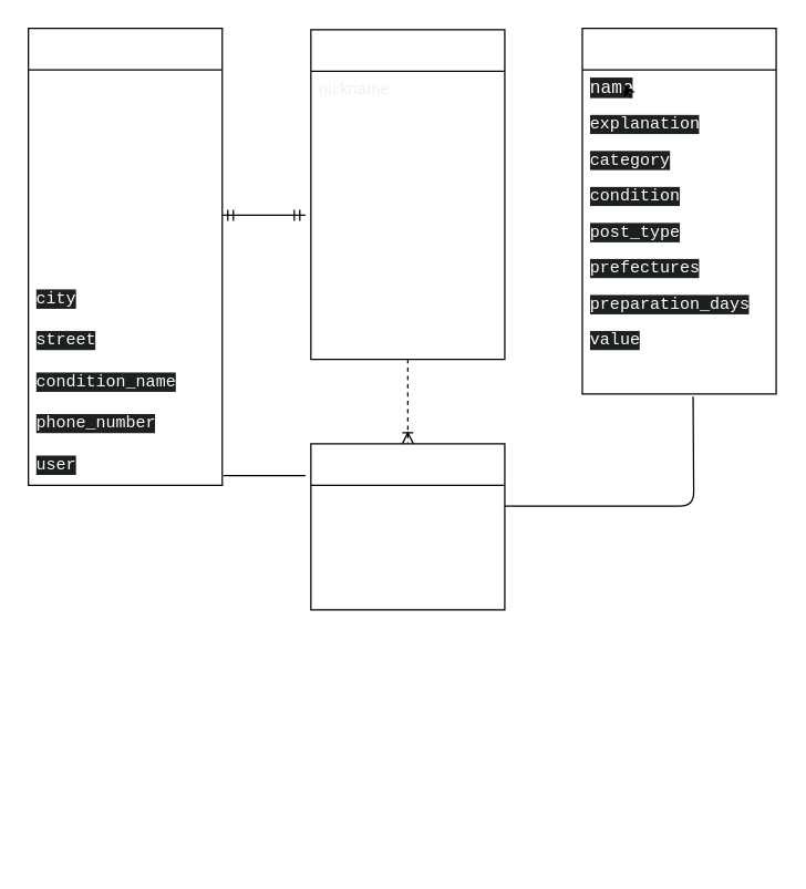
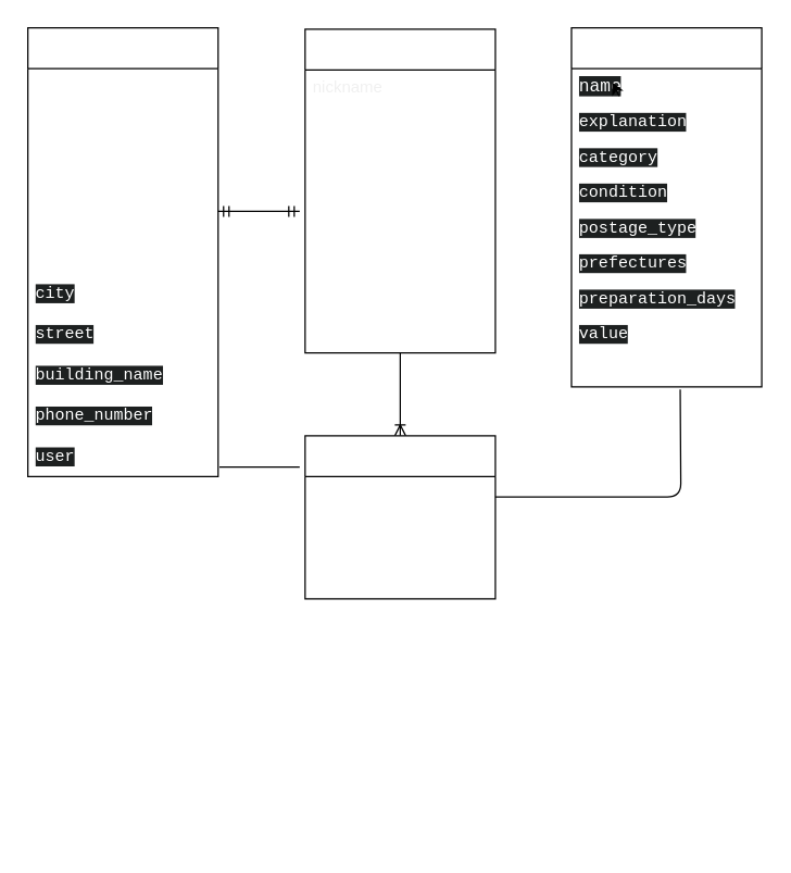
  <mxCell id="0" />
  <mxCell id="1" parent="0" />
  <mxCell id="2" value="&lt;p style=&quot;margin: 0px; font-variant-numeric: normal; font-variant-east-asian: normal; font-variant-alternates: normal; font-kerning: auto; font-optical-sizing: auto; font-feature-settings: normal; font-variation-settings: normal; font-stretch: normal; font-size: 13px; line-height: normal; font-family: &amp;quot;Helvetica Neue&amp;quot;; text-align: start;&quot; class=&quot;p1&quot;&gt;&lt;br&gt;&lt;/p&gt;" style="text;html=1;align=center;verticalAlign=middle;resizable=0;points=[];autosize=1;strokeColor=none;fillColor=none;fontColor=#FFFFFF;" vertex="1" parent="1"><mxGeometry x="150" y="590" width="20" height="30" as="geometry" /></mxCell>
- <mxCell id="3" style="edgeStyle=none;html=1;fontSize=12;fontColor=#FFFFFF;endArrow=ERoneToMany;endFill=0;entryX=0.5;entryY=0;entryDx=0;entryDy=0;dashed=1;" edge="1" parent="1" source="4" target="35"><mxGeometry relative="1" as="geometry"><mxPoint x="294" y="310" as="targetPoint" /></mxGeometry></mxCell>
+ <mxCell id="3" style="edgeStyle=none;html=1;fontSize=12;fontColor=#FFFFFF;endArrow=ERoneToMany;endFill=0;entryX=0.5;entryY=0;entryDx=0;entryDy=0;" edge="1" parent="1" source="4" target="35"><mxGeometry relative="1" as="geometry"><mxPoint x="294" y="310" as="targetPoint" /></mxGeometry></mxCell>
  <mxCell id="4" value="usersテーブル" style="swimlane;fontStyle=0;childLayout=stackLayout;horizontal=1;startSize=30;horizontalStack=0;resizeParent=1;resizeParentMax=0;resizeLast=0;collapsible=1;marginBottom=0;whiteSpace=wrap;html=1;fontSize=12;fontColor=#FFFFFF;" vertex="1" parent="1"><mxGeometry x="224" y="21" width="140" height="238" as="geometry" /></mxCell>
  <mxCell id="5" value="&lt;span style=&quot;color: rgb(240, 240, 240); text-align: center;&quot;&gt;nickname&lt;/span&gt;" style="text;strokeColor=none;fillColor=none;align=left;verticalAlign=middle;spacingLeft=4;spacingRight=4;overflow=hidden;points=[[0,0.5],[1,0.5]];portConstraint=eastwest;rotatable=0;whiteSpace=wrap;html=1;fontSize=12;fontColor=#FFFFFF;" vertex="1" parent="4"><mxGeometry y="30" width="140" height="26" as="geometry" /></mxCell>
  <mxCell id="6" value="&lt;span style=&quot;font-family: &amp;quot;Helvetica Neue&amp;quot;; font-size: 13px;&quot;&gt;email&amp;nbsp;&lt;/span&gt;&lt;span style=&quot;font-family: &amp;quot;Helvetica Neue&amp;quot;; font-size: 13px;&quot; class=&quot;Apple-converted-space&quot;&gt;&amp;nbsp;&amp;nbsp;&lt;/span&gt;" style="text;strokeColor=none;fillColor=none;align=left;verticalAlign=middle;spacingLeft=4;spacingRight=4;overflow=hidden;points=[[0,0.5],[1,0.5]];portConstraint=eastwest;rotatable=0;whiteSpace=wrap;html=1;fontSize=12;fontColor=#FFFFFF;" vertex="1" parent="4"><mxGeometry y="56" width="140" height="26" as="geometry" /></mxCell>
  <mxCell id="7" value="&lt;span style=&quot;font-family: &amp;quot;Helvetica Neue&amp;quot;; font-size: 13px;&quot;&gt;password&lt;/span&gt;&lt;span style=&quot;font-family: &amp;quot;Helvetica Neue&amp;quot;; font-size: 13px;&quot; class=&quot;Apple-converted-space&quot;&gt;&amp;nbsp;&amp;nbsp;&lt;/span&gt;" style="text;strokeColor=none;fillColor=none;align=left;verticalAlign=middle;spacingLeft=4;spacingRight=4;overflow=hidden;points=[[0,0.5],[1,0.5]];portConstraint=eastwest;rotatable=0;whiteSpace=wrap;html=1;fontSize=12;fontColor=#FFFFFF;" vertex="1" parent="4"><mxGeometry y="82" width="140" height="26" as="geometry" /></mxCell>
  <mxCell id="8" value="&lt;span style=&quot;font-family: &amp;quot;Helvetica Neue&amp;quot;; font-size: 13px;&quot;&gt;first_name&lt;/span&gt;&lt;span style=&quot;font-family: &amp;quot;Helvetica Neue&amp;quot;; font-size: 13px;&quot; class=&quot;Apple-converted-space&quot;&gt;&amp;nbsp;&lt;/span&gt;" style="text;strokeColor=none;fillColor=none;align=left;verticalAlign=middle;spacingLeft=4;spacingRight=4;overflow=hidden;points=[[0,0.5],[1,0.5]];portConstraint=eastwest;rotatable=0;whiteSpace=wrap;html=1;fontSize=12;fontColor=#FFFFFF;" vertex="1" parent="4"><mxGeometry y="108" width="140" height="26" as="geometry" /></mxCell>
  <mxCell id="9" value="&lt;font face=&quot;Helvetica Neue&quot;&gt;&lt;span style=&quot;font-size: 13px;&quot;&gt;family_name&lt;/span&gt;&lt;/font&gt;" style="text;strokeColor=none;fillColor=none;align=left;verticalAlign=middle;spacingLeft=4;spacingRight=4;overflow=hidden;points=[[0,0.5],[1,0.5]];portConstraint=eastwest;rotatable=0;whiteSpace=wrap;html=1;fontSize=12;fontColor=#FFFFFF;" vertex="1" parent="4"><mxGeometry y="134" width="140" height="26" as="geometry" /></mxCell>
  <mxCell id="10" value="&lt;span style=&quot;font-family: &amp;quot;Helvetica Neue&amp;quot;; font-size: 13px;&quot;&gt;read_first&lt;/span&gt;" style="text;strokeColor=none;fillColor=none;align=left;verticalAlign=middle;spacingLeft=4;spacingRight=4;overflow=hidden;points=[[0,0.5],[1,0.5]];portConstraint=eastwest;rotatable=0;whiteSpace=wrap;html=1;fontSize=12;fontColor=#FFFFFF;" vertex="1" parent="4"><mxGeometry y="160" width="140" height="26" as="geometry" /></mxCell>
  <mxCell id="11" value="&lt;span style=&quot;font-family: &amp;quot;Helvetica Neue&amp;quot;; font-size: 13px;&quot;&gt;read_family&lt;/span&gt;" style="text;strokeColor=none;fillColor=none;align=left;verticalAlign=middle;spacingLeft=4;spacingRight=4;overflow=hidden;points=[[0,0.5],[1,0.5]];portConstraint=eastwest;rotatable=0;whiteSpace=wrap;html=1;fontSize=12;fontColor=#FFFFFF;" vertex="1" parent="4"><mxGeometry y="186" width="140" height="26" as="geometry" /></mxCell>
  <mxCell id="12" value="&lt;span style=&quot;font-family: &amp;quot;Helvetica Neue&amp;quot;; font-size: 13px;&quot;&gt;birth&lt;/span&gt;" style="text;strokeColor=none;fillColor=none;align=left;verticalAlign=middle;spacingLeft=4;spacingRight=4;overflow=hidden;points=[[0,0.5],[1,0.5]];portConstraint=eastwest;rotatable=0;whiteSpace=wrap;html=1;fontSize=12;fontColor=#FFFFFF;" vertex="1" parent="4"><mxGeometry y="212" width="140" height="26" as="geometry" /></mxCell>
  <mxCell id="13" value="itemsテーブル" style="swimlane;fontStyle=0;childLayout=stackLayout;horizontal=1;startSize=30;horizontalStack=0;resizeParent=1;resizeParentMax=0;resizeLast=0;collapsible=1;marginBottom=0;whiteSpace=wrap;html=1;fontSize=12;fontColor=#FFFFFF;" vertex="1" parent="1"><mxGeometry x="420" y="20" width="140" height="264" as="geometry" /></mxCell>
  <mxCell id="14" value="&lt;span style=&quot;font-family: SFMono-Regular, Consolas, &amp;quot;Liberation Mono&amp;quot;, Menlo, Courier, monospace; font-size: 13px; background-color: rgb(29, 32, 32);&quot;&gt;name&lt;/span&gt;" style="text;strokeColor=none;fillColor=none;align=left;verticalAlign=middle;spacingLeft=4;spacingRight=4;overflow=hidden;points=[[0,0.5],[1,0.5]];portConstraint=eastwest;rotatable=0;whiteSpace=wrap;html=1;fontSize=12;fontColor=#FFFFFF;" vertex="1" parent="13"><mxGeometry y="30" width="140" height="26" as="geometry" /></mxCell>
  <mxCell id="15" value="&lt;span style=&quot;font-family: SFMono-Regular, Consolas, &amp;quot;Liberation Mono&amp;quot;, Menlo, Courier, monospace; background-color: rgb(29, 32, 32);&quot;&gt;explanation&lt;/span&gt;" style="text;strokeColor=none;fillColor=none;align=left;verticalAlign=middle;spacingLeft=4;spacingRight=4;overflow=hidden;points=[[0,0.5],[1,0.5]];portConstraint=eastwest;rotatable=0;whiteSpace=wrap;html=1;fontSize=12;fontColor=#FFFFFF;" vertex="1" parent="13"><mxGeometry y="56" width="140" height="26" as="geometry" /></mxCell>
  <mxCell id="16" value="&lt;span style=&quot;font-family: SFMono-Regular, Consolas, &amp;quot;Liberation Mono&amp;quot;, Menlo, Courier, monospace; background-color: rgb(29, 32, 32);&quot;&gt;category&lt;/span&gt;" style="text;strokeColor=none;fillColor=none;align=left;verticalAlign=middle;spacingLeft=4;spacingRight=4;overflow=hidden;points=[[0,0.5],[1,0.5]];portConstraint=eastwest;rotatable=0;whiteSpace=wrap;html=1;fontSize=12;fontColor=#FFFFFF;" vertex="1" parent="13"><mxGeometry y="82" width="140" height="26" as="geometry" /></mxCell>
  <mxCell id="17" value="&lt;span style=&quot;font-family: SFMono-Regular, Consolas, &amp;quot;Liberation Mono&amp;quot;, Menlo, Courier, monospace; background-color: rgb(29, 32, 32);&quot;&gt;condition&lt;/span&gt;" style="text;strokeColor=none;fillColor=none;align=left;verticalAlign=middle;spacingLeft=4;spacingRight=4;overflow=hidden;points=[[0,0.5],[1,0.5]];portConstraint=eastwest;rotatable=0;whiteSpace=wrap;html=1;fontSize=12;fontColor=#FFFFFF;" vertex="1" parent="13"><mxGeometry y="108" width="140" height="26" as="geometry" /></mxCell>
- <mxCell id="18" value="&lt;span style=&quot;font-family: SFMono-Regular, Consolas, &amp;quot;Liberation Mono&amp;quot;, Menlo, Courier, monospace; background-color: rgb(29, 32, 32);&quot;&gt;post_type&lt;/span&gt;" style="text;strokeColor=none;fillColor=none;align=left;verticalAlign=middle;spacingLeft=4;spacingRight=4;overflow=hidden;points=[[0,0.5],[1,0.5]];portConstraint=eastwest;rotatable=0;whiteSpace=wrap;html=1;fontSize=12;fontColor=#FFFFFF;" vertex="1" parent="13"><mxGeometry y="134" width="140" height="26" as="geometry" /></mxCell>
+ <mxCell id="18" value="&lt;span style=&quot;font-family: SFMono-Regular, Consolas, &amp;quot;Liberation Mono&amp;quot;, Menlo, Courier, monospace; background-color: rgb(29, 32, 32);&quot;&gt;postage_type&lt;/span&gt;" style="text;strokeColor=none;fillColor=none;align=left;verticalAlign=middle;spacingLeft=4;spacingRight=4;overflow=hidden;points=[[0,0.5],[1,0.5]];portConstraint=eastwest;rotatable=0;whiteSpace=wrap;html=1;fontSize=12;fontColor=#FFFFFF;" vertex="1" parent="13"><mxGeometry y="134" width="140" height="26" as="geometry" /></mxCell>
  <mxCell id="19" value="&lt;span style=&quot;font-family: SFMono-Regular, Consolas, &amp;quot;Liberation Mono&amp;quot;, Menlo, Courier, monospace; background-color: rgb(29, 32, 32);&quot;&gt;prefectures&lt;/span&gt;" style="text;strokeColor=none;fillColor=none;align=left;verticalAlign=middle;spacingLeft=4;spacingRight=4;overflow=hidden;points=[[0,0.5],[1,0.5]];portConstraint=eastwest;rotatable=0;whiteSpace=wrap;html=1;fontSize=12;fontColor=#FFFFFF;" vertex="1" parent="13"><mxGeometry y="160" width="140" height="26" as="geometry" /></mxCell>
  <mxCell id="20" value="&lt;span style=&quot;font-family: SFMono-Regular, Consolas, &amp;quot;Liberation Mono&amp;quot;, Menlo, Courier, monospace; background-color: rgb(29, 32, 32);&quot;&gt;preparation_days&lt;/span&gt;" style="text;strokeColor=none;fillColor=none;align=left;verticalAlign=middle;spacingLeft=4;spacingRight=4;overflow=hidden;points=[[0,0.5],[1,0.5]];portConstraint=eastwest;rotatable=0;whiteSpace=wrap;html=1;fontSize=12;fontColor=#FFFFFF;" vertex="1" parent="13"><mxGeometry y="186" width="140" height="26" as="geometry" /></mxCell>
  <mxCell id="21" value="&lt;span style=&quot;font-family: SFMono-Regular, Consolas, &amp;quot;Liberation Mono&amp;quot;, Menlo, Courier, monospace; background-color: rgb(29, 32, 32);&quot;&gt;value &lt;/span&gt;" style="text;strokeColor=none;fillColor=none;align=left;verticalAlign=middle;spacingLeft=4;spacingRight=4;overflow=hidden;points=[[0,0.5],[1,0.5]];portConstraint=eastwest;rotatable=0;whiteSpace=wrap;html=1;fontSize=12;fontColor=#FFFFFF;" vertex="1" parent="13"><mxGeometry y="212" width="140" height="26" as="geometry" /></mxCell>
  <mxCell id="22" value="user" style="text;strokeColor=none;fillColor=none;align=left;verticalAlign=middle;spacingLeft=4;spacingRight=4;overflow=hidden;points=[[0,0.5],[1,0.5]];portConstraint=eastwest;rotatable=0;whiteSpace=wrap;html=1;fontSize=12;fontColor=#FFFFFF;" vertex="1" parent="13"><mxGeometry y="238" width="140" height="26" as="geometry" /></mxCell>
  <mxCell id="23" style="edgeStyle=none;html=1;exitX=0.75;exitY=0;exitDx=0;exitDy=0;fontSize=12;fontColor=#FFFFFF;" edge="1" parent="1"><mxGeometry relative="1" as="geometry"><mxPoint x="450" y="60" as="targetPoint" /><mxPoint x="455" y="70" as="sourcePoint" /></mxGeometry></mxCell>
  <mxCell id="24" value="addressテーブル" style="swimlane;fontStyle=0;childLayout=stackLayout;horizontal=1;startSize=30;horizontalStack=0;resizeParent=1;resizeParentMax=0;resizeLast=0;collapsible=1;marginBottom=0;whiteSpace=wrap;html=1;fontSize=12;fontColor=#FFFFFF;" vertex="1" parent="1"><mxGeometry x="20" y="20" width="140" height="330" as="geometry" /></mxCell>
  <mxCell id="25" value="card_date" style="text;strokeColor=none;fillColor=none;align=left;verticalAlign=middle;spacingLeft=4;spacingRight=4;overflow=hidden;points=[[0,0.5],[1,0.5]];portConstraint=eastwest;rotatable=0;whiteSpace=wrap;html=1;fontSize=12;fontColor=#FFFFFF;" vertex="1" parent="24"><mxGeometry y="30" width="140" height="30" as="geometry" /></mxCell>
  <mxCell id="26" value="card_deadline" style="text;strokeColor=none;fillColor=none;align=left;verticalAlign=middle;spacingLeft=4;spacingRight=4;overflow=hidden;points=[[0,0.5],[1,0.5]];portConstraint=eastwest;rotatable=0;whiteSpace=wrap;html=1;fontSize=12;fontColor=#FFFFFF;" vertex="1" parent="24"><mxGeometry y="60" width="140" height="30" as="geometry" /></mxCell>
  <mxCell id="27" value="family_code" style="text;strokeColor=none;fillColor=none;align=left;verticalAlign=middle;spacingLeft=4;spacingRight=4;overflow=hidden;points=[[0,0.5],[1,0.5]];portConstraint=eastwest;rotatable=0;whiteSpace=wrap;html=1;fontSize=12;fontColor=#FFFFFF;" vertex="1" parent="24"><mxGeometry y="90" width="140" height="30" as="geometry" /></mxCell>
  <mxCell id="28" value="post_code" style="text;strokeColor=none;fillColor=none;align=left;verticalAlign=middle;spacingLeft=4;spacingRight=4;overflow=hidden;points=[[0,0.5],[1,0.5]];portConstraint=eastwest;rotatable=0;whiteSpace=wrap;html=1;fontSize=12;fontColor=#FFFFFF;" vertex="1" parent="24"><mxGeometry y="120" width="140" height="30" as="geometry" /></mxCell>
  <mxCell id="29" value="prefecture" style="text;strokeColor=none;fillColor=none;align=left;verticalAlign=middle;spacingLeft=4;spacingRight=4;overflow=hidden;points=[[0,0.5],[1,0.5]];portConstraint=eastwest;rotatable=0;whiteSpace=wrap;html=1;fontSize=12;fontColor=#FFFFFF;" vertex="1" parent="24"><mxGeometry y="150" width="140" height="30" as="geometry" /></mxCell>
  <mxCell id="30" value="&lt;span style=&quot;font-family: SFMono-Regular, Consolas, &amp;quot;Liberation Mono&amp;quot;, Menlo, Courier, monospace; background-color: rgb(29, 32, 32);&quot;&gt;city&lt;/span&gt;" style="text;strokeColor=none;fillColor=none;align=left;verticalAlign=middle;spacingLeft=4;spacingRight=4;overflow=hidden;points=[[0,0.5],[1,0.5]];portConstraint=eastwest;rotatable=0;whiteSpace=wrap;html=1;fontSize=12;fontColor=#FFFFFF;" vertex="1" parent="24"><mxGeometry y="180" width="140" height="30" as="geometry" /></mxCell>
  <mxCell id="31" value="&lt;font face=&quot;SFMono-Regular, Consolas, Liberation Mono, Menlo, Courier, monospace&quot;&gt;&lt;span style=&quot;background-color: rgb(29, 32, 32);&quot;&gt;street&lt;/span&gt;&lt;/font&gt;" style="text;strokeColor=none;fillColor=none;align=left;verticalAlign=middle;spacingLeft=4;spacingRight=4;overflow=hidden;points=[[0,0.5],[1,0.5]];portConstraint=eastwest;rotatable=0;whiteSpace=wrap;html=1;fontSize=12;fontColor=#FFFFFF;" vertex="1" parent="24"><mxGeometry y="210" width="140" height="30" as="geometry" /></mxCell>
- <mxCell id="32" value="&lt;span style=&quot;font-family: SFMono-Regular, Consolas, &amp;quot;Liberation Mono&amp;quot;, Menlo, Courier, monospace; background-color: rgb(29, 32, 32);&quot;&gt;&lt;font style=&quot;font-size: 12px;&quot;&gt;condition_name&lt;/font&gt;&lt;/span&gt;" style="text;strokeColor=none;fillColor=none;align=left;verticalAlign=middle;spacingLeft=4;spacingRight=4;overflow=hidden;points=[[0,0.5],[1,0.5]];portConstraint=eastwest;rotatable=0;whiteSpace=wrap;html=1;fontSize=12;fontColor=#FFFFFF;" vertex="1" parent="24"><mxGeometry y="240" width="140" height="30" as="geometry" /></mxCell>
+ <mxCell id="32" value="&lt;span style=&quot;font-family: SFMono-Regular, Consolas, &amp;quot;Liberation Mono&amp;quot;, Menlo, Courier, monospace; background-color: rgb(29, 32, 32);&quot;&gt;&lt;font style=&quot;font-size: 12px;&quot;&gt;building_name&lt;/font&gt;&lt;/span&gt;" style="text;strokeColor=none;fillColor=none;align=left;verticalAlign=middle;spacingLeft=4;spacingRight=4;overflow=hidden;points=[[0,0.5],[1,0.5]];portConstraint=eastwest;rotatable=0;whiteSpace=wrap;html=1;fontSize=12;fontColor=#FFFFFF;" vertex="1" parent="24"><mxGeometry y="240" width="140" height="30" as="geometry" /></mxCell>
  <mxCell id="33" value="&lt;span style=&quot;font-family: SFMono-Regular, Consolas, &amp;quot;Liberation Mono&amp;quot;, Menlo, Courier, monospace; background-color: rgb(29, 32, 32);&quot;&gt;phone_number&lt;/span&gt;" style="text;strokeColor=none;fillColor=none;align=left;verticalAlign=middle;spacingLeft=4;spacingRight=4;overflow=hidden;points=[[0,0.5],[1,0.5]];portConstraint=eastwest;rotatable=0;whiteSpace=wrap;html=1;fontSize=12;fontColor=#FFFFFF;" vertex="1" parent="24"><mxGeometry y="270" width="140" height="30" as="geometry" /></mxCell>
  <mxCell id="34" value="&lt;font face=&quot;SFMono-Regular, Consolas, Liberation Mono, Menlo, Courier, monospace&quot;&gt;&lt;span style=&quot;background-color: rgb(29, 32, 32);&quot;&gt;user&lt;/span&gt;&lt;/font&gt;" style="text;strokeColor=none;fillColor=none;align=left;verticalAlign=middle;spacingLeft=4;spacingRight=4;overflow=hidden;points=[[0,0.5],[1,0.5]];portConstraint=eastwest;rotatable=0;whiteSpace=wrap;html=1;fontSize=12;fontColor=#FFFFFF;" vertex="1" parent="24"><mxGeometry y="300" width="140" height="30" as="geometry" /></mxCell>
  <mxCell id="35" value="oderテーブル" style="swimlane;fontStyle=0;childLayout=stackLayout;horizontal=1;startSize=30;horizontalStack=0;resizeParent=1;resizeParentMax=0;resizeLast=0;collapsible=1;marginBottom=0;whiteSpace=wrap;html=1;fontSize=12;fontColor=#FFFFFF;" vertex="1" parent="1"><mxGeometry x="224" y="320" width="140" height="120" as="geometry" /></mxCell>
  <mxCell id="36" value="item" style="text;strokeColor=none;fillColor=none;align=left;verticalAlign=middle;spacingLeft=4;spacingRight=4;overflow=hidden;points=[[0,0.5],[1,0.5]];portConstraint=eastwest;rotatable=0;whiteSpace=wrap;html=1;fontSize=12;fontColor=#FFFFFF;" vertex="1" parent="35"><mxGeometry y="30" width="140" height="30" as="geometry" /></mxCell>
  <mxCell id="37" value="user" style="text;strokeColor=none;fillColor=none;align=left;verticalAlign=middle;spacingLeft=4;spacingRight=4;overflow=hidden;points=[[0,0.5],[1,0.5]];portConstraint=eastwest;rotatable=0;whiteSpace=wrap;html=1;fontSize=12;fontColor=#FFFFFF;" vertex="1" parent="35"><mxGeometry y="60" width="140" height="30" as="geometry" /></mxCell>
  <mxCell id="38" value="adress" style="text;strokeColor=none;fillColor=none;align=left;verticalAlign=middle;spacingLeft=4;spacingRight=4;overflow=hidden;points=[[0,0.5],[1,0.5]];portConstraint=eastwest;rotatable=0;whiteSpace=wrap;html=1;fontSize=12;fontColor=#FFFFFF;" vertex="1" parent="35"><mxGeometry y="90" width="140" height="30" as="geometry" /></mxCell>
  <mxCell id="39" value="" style="fontSize=12;html=1;endArrow=ERmandOne;startArrow=ERmandOne;fontColor=#FFFFFF;exitX=1;exitY=0.5;exitDx=0;exitDy=0;" edge="1" parent="1" source="28"><mxGeometry width="100" height="100" relative="1" as="geometry"><mxPoint x="170" y="250" as="sourcePoint" /><mxPoint x="220" y="155" as="targetPoint" /></mxGeometry></mxCell>
  <mxCell id="40" style="edgeStyle=orthogonalEdgeStyle;html=1;fontSize=12;fontColor=#FFFFFF;endArrow=none;endFill=0;" edge="1" parent="1" source="36"><mxGeometry relative="1" as="geometry"><mxPoint x="500" y="286" as="targetPoint" /></mxGeometry></mxCell>
  <mxCell id="41" style="edgeStyle=elbowEdgeStyle;html=1;fontSize=12;fontColor=#FFFFFF;endArrow=none;endFill=0;entryX=1.007;entryY=0.767;entryDx=0;entryDy=0;entryPerimeter=0;" edge="1" parent="1" target="34"><mxGeometry relative="1" as="geometry"><mxPoint x="170" y="340" as="targetPoint" /><mxPoint x="220" y="343" as="sourcePoint" /><Array as="points"><mxPoint x="190" y="360" /></Array></mxGeometry></mxCell>
